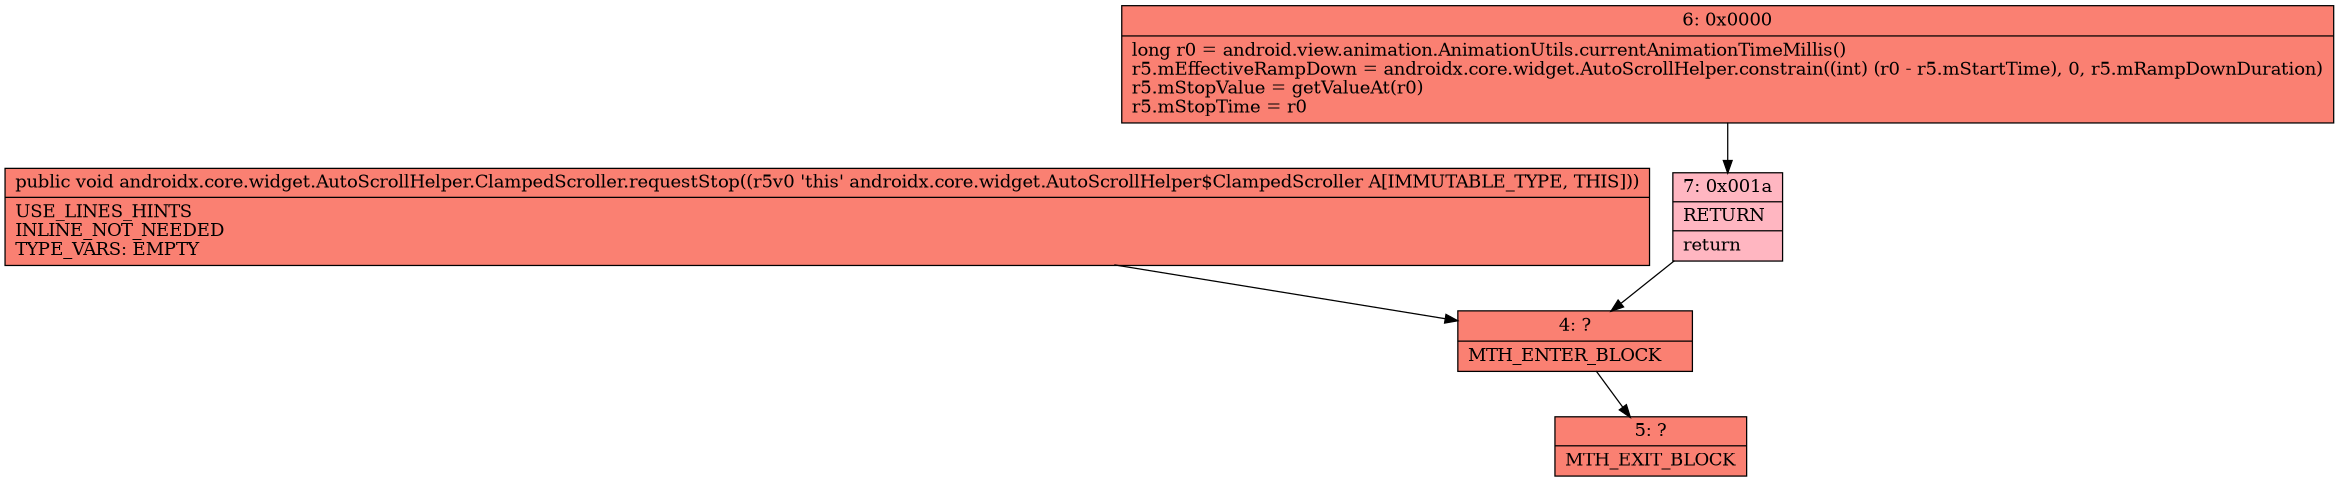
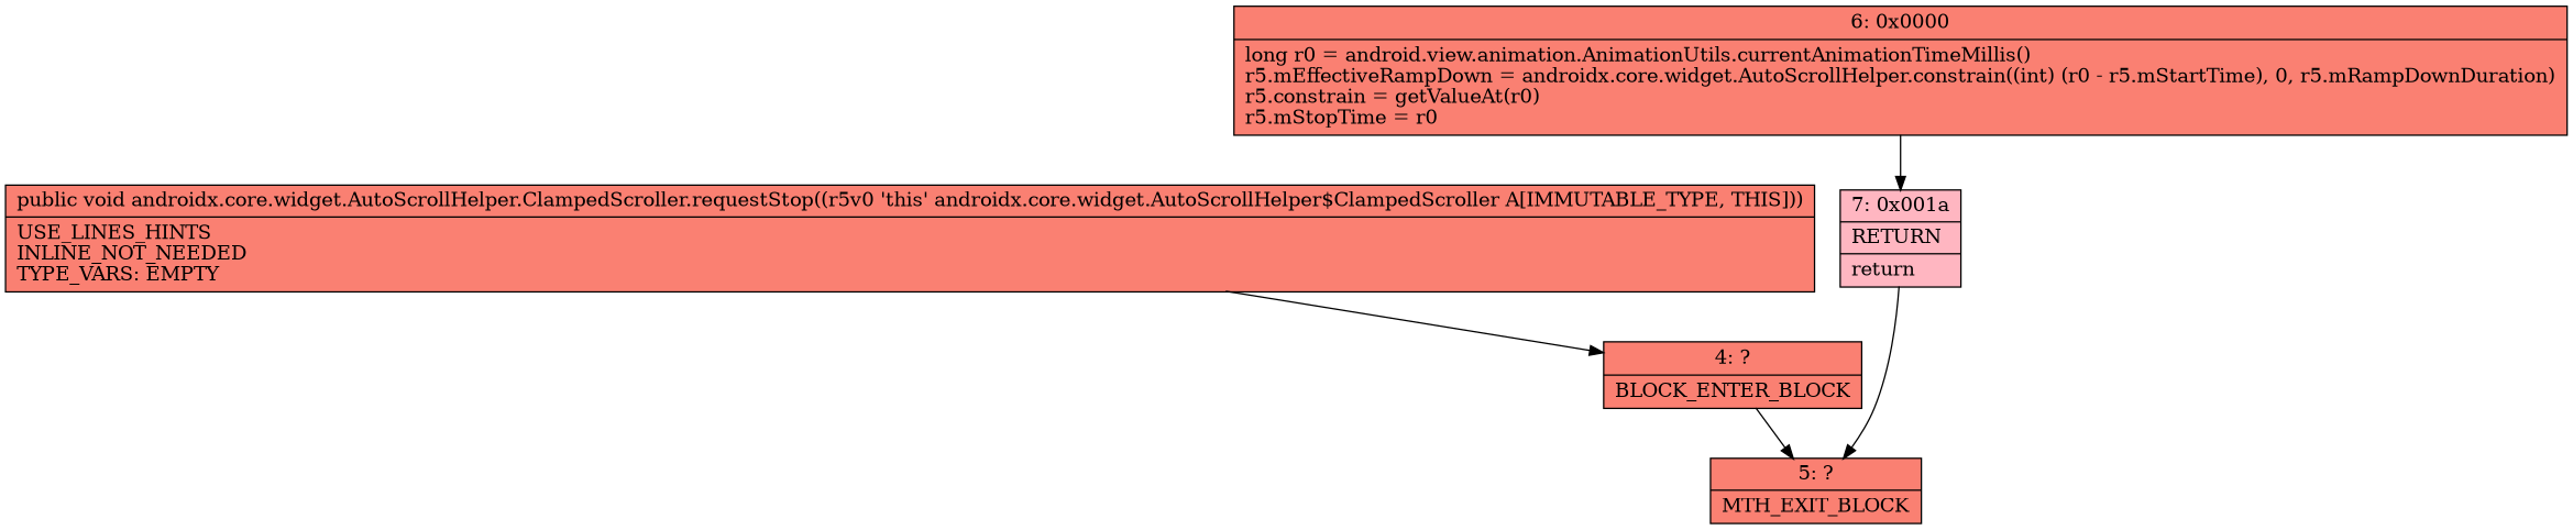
  digraph {
    node [fillcolor=salmon shape=record style=filled]
-   n1 [label="{4\:\ ?|MTH_ENTER_BLOCK\l}"]
+   n1 [label="{4\:\ ?|BLOCK_ENTER_BLOCK\l}"]
    n2 [label="{5\:\ ?|MTH_EXIT_BLOCK\l}"]
-   n3 [label="{6\:\ 0x0000|long r0 = android.view.animation.AnimationUtils.currentAnimationTimeMillis()\lr5.mEffectiveRampDown = androidx.core.widget.AutoScrollHelper.constrain((int) (r0 \- r5.mStartTime), 0, r5.mRampDownDuration)\lr5.mStopValue = getValueAt(r0)\lr5.mStopTime = r0\l}"]
+   n3 [label="{6\:\ 0x0000|long r0 = android.view.animation.AnimationUtils.currentAnimationTimeMillis()\lr5.mEffectiveRampDown = androidx.core.widget.AutoScrollHelper.constrain((int) (r0 \- r5.mStartTime), 0, r5.mRampDownDuration)\lr5.constrain = getValueAt(r0)\lr5.mStopTime = r0\l}"]
    n4 [fillcolor=lightpink label="{7\:\ 0x001a|RETURN\l|return\l}"]
    n5 [label="{public void androidx.core.widget.AutoScrollHelper.ClampedScroller.requestStop((r5v0 'this' androidx.core.widget.AutoScrollHelper$ClampedScroller A[IMMUTABLE_TYPE, THIS]))  | USE_LINES_HINTS\lINLINE_NOT_NEEDED\lTYPE_VARS: EMPTY\l}"]
    n1 -> n2
    n3 -> n4
-   n4 -> n1
+   n4 -> n2
    n5 -> n1
  }
